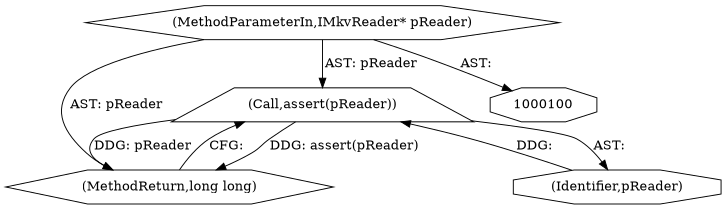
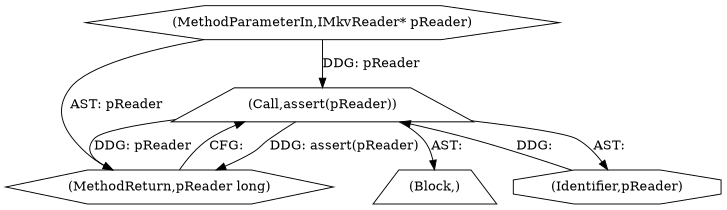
  digraph {
    node [shape=trapezium]
    n1 [label="(Call,assert(pReader))"]
-   n2 [label="(MethodReturn,long long)" shape=hexagon]
+   n2 [label="(MethodReturn,pReader long)" shape=hexagon]
+   n3 [label="(Block,)"]
    n4 [label="(Identifier,pReader)" shape=octagon]
    n5 [label="(MethodParameterIn,IMkvReader* pReader)" shape=hexagon]
-   1000100 [shape=octagon]
    n1 -> n2 [label="DDG: assert(pReader)"]
    n1 -> n2 [label="DDG: pReader"]
+   n1 -> n3 [label="AST: "]
    n1 -> n4 [label="AST: "]
    n2 -> n1 [label="CFG: "]
    n4 -> n1 [label="DDG: "]
-   n5 -> n1 [label="AST: pReader"]
+   n5 -> n1 [label="DDG: pReader"]
    n5 -> n2 [label="AST: pReader"]
-   n5 -> 1000100 [label="AST: "]
  }
